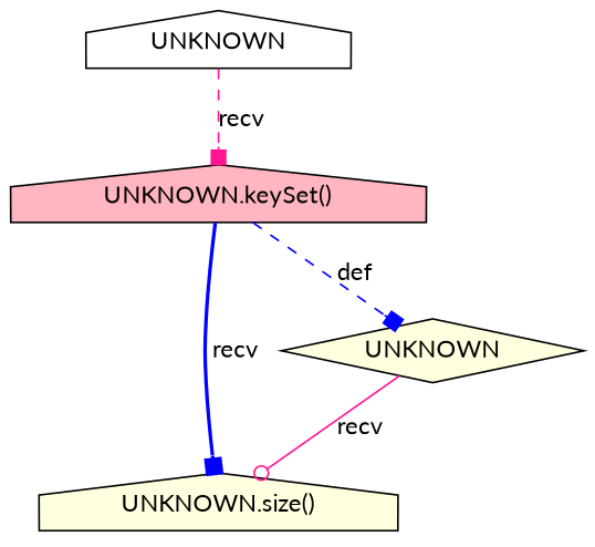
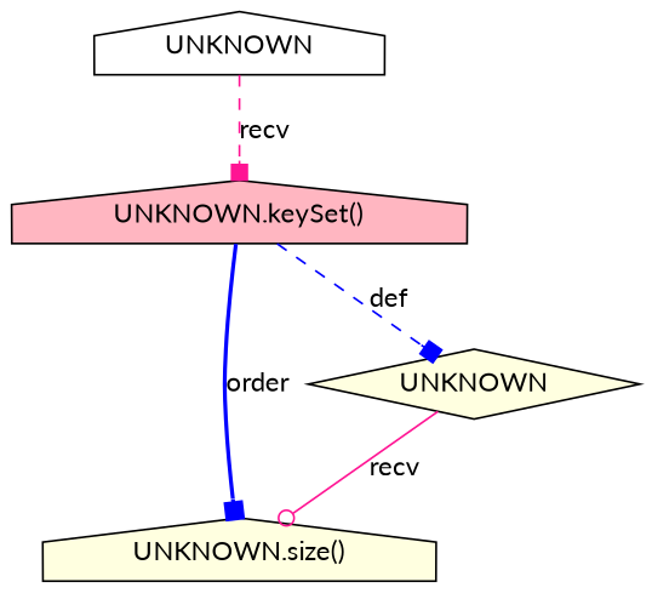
  digraph {
    fontname=Lato
    node [shape=house style=filled fillcolor=lightyellow fontname=Lato]
    edge [style=dashed color=deeppink arrowhead=box fontname=Lato]
    n1 [label="UNKNOWN.size()"]
    n2 [label=UNKNOWN shape=diamond]
    n3 [label="UNKNOWN.keySet()" fillcolor=lightpink]
    n4 [label=UNKNOWN fillcolor=white]
    n2 -> n1 [label=recv style=solid arrowhead=odot]
-   n3 -> n1 [label=recv style=bold color=blue]
+   n3 -> n1 [label=order style=bold color=blue]
    n3 -> n2 [label=def color=blue]
    n4 -> n3 [label=recv]
  }
